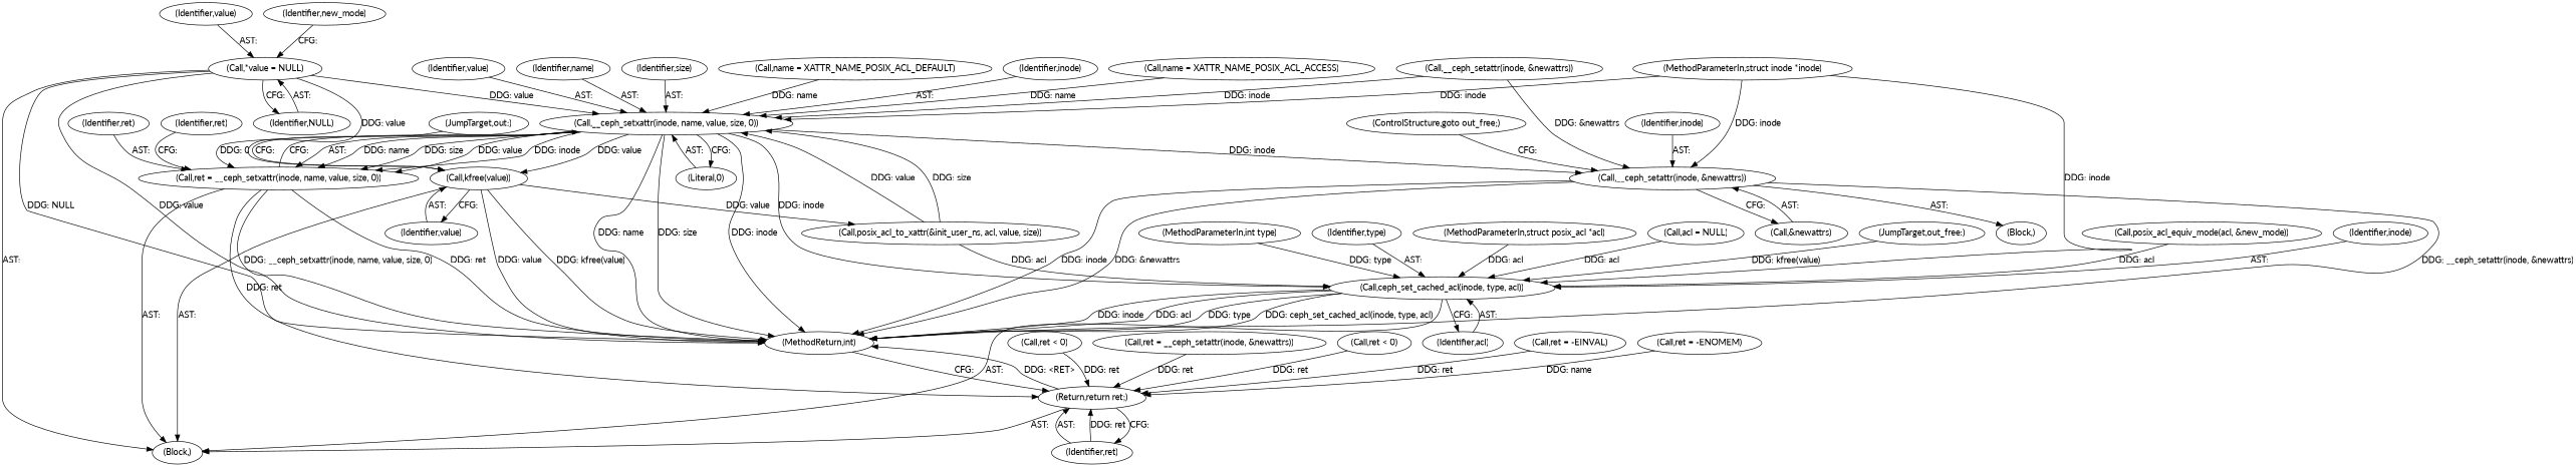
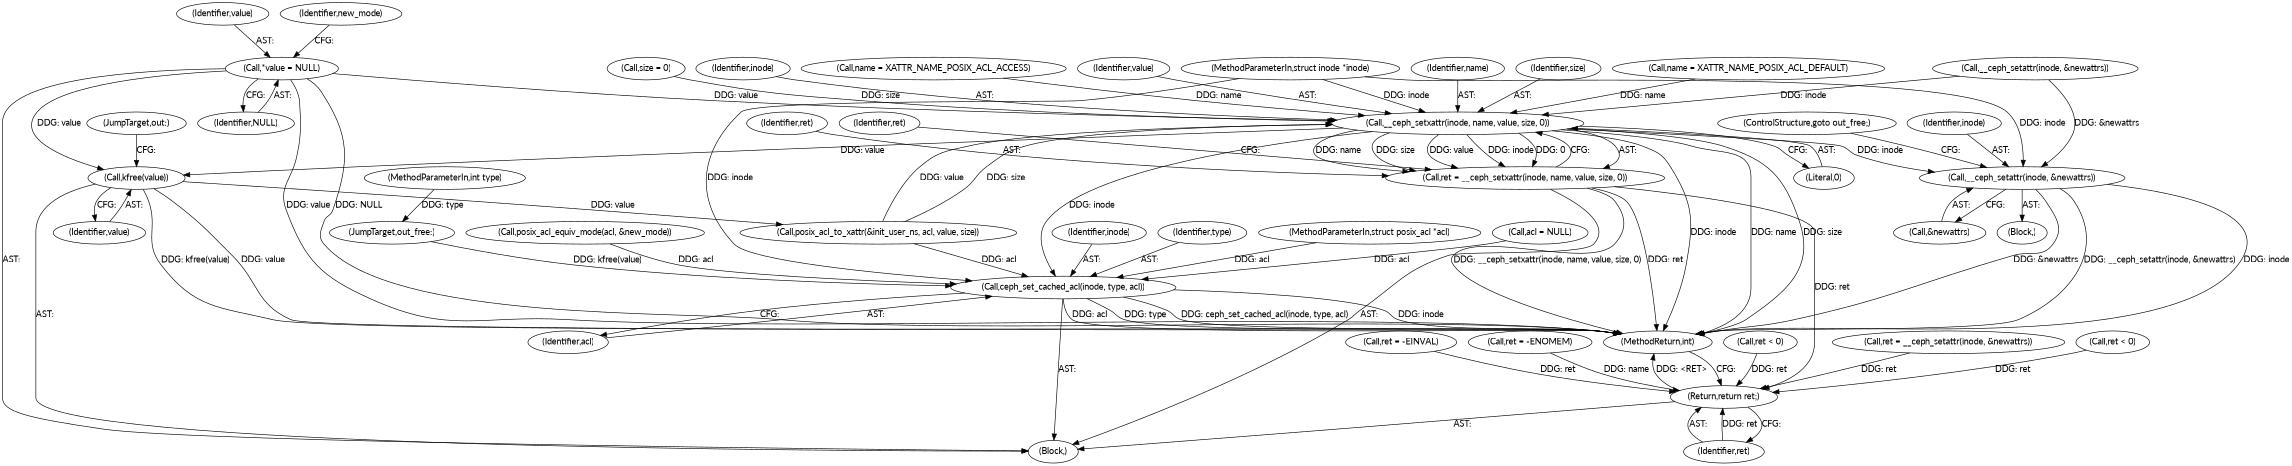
  digraph {
    fontname=Lato
    node [fontname=Lato]
    edge [fontname=Lato]
    n1 [label="(Call,*value = NULL)"]
    n2 [label="(Call,__ceph_setxattr(inode, name, value, size, 0))"]
    n3 [label="(Call,kfree(value))"]
    n4 [label="(Block,)"]
    n5 [label="(Identifier,NULL)"]
    n6 [label="(MethodReturn,int)"]
    n7 [label="(Call,ret = __ceph_setxattr(inode, name, value, size, 0))"]
    n8 [label="(Call,__ceph_setattr(inode, &newattrs))"]
    n9 [label="(Call,ceph_set_cached_acl(inode, type, acl))"]
    n10 [label="(Literal,0)"]
    n11 [label="(Identifier,value)"]
    n12 [label="(Call,posix_acl_to_xattr(&init_user_ns, acl, value, size))"]
    n13 [label="(Return,return ret;)"]
    n14 [label="(Call,&newattrs)"]
    n15 [label="(Block,)"]
    n16 [label="(Identifier,acl)"]
    n17 [label="(Identifier,ret)"]
    n18 [label="(Call,name = XATTR_NAME_POSIX_ACL_ACCESS)"]
    n19 [label="(Call,acl = NULL)"]
    n20 [label="(JumpTarget,out_free:)"]
    n21 [label="(Identifier,value)"]
    n22 [label="(Identifier,name)"]
    n23 [label="(Identifier,ret)"]
    n24 [label="(Identifier,size)"]
    n25 [label="(Call,posix_acl_equiv_mode(acl, &new_mode))"]
    n26 [label="(ControlStructure,goto out_free;)"]
    n27 [label="(Call,name = XATTR_NAME_POSIX_ACL_DEFAULT)"]
    n28 [label="(Identifier,ret)"]
    n29 [label="(JumpTarget,out:)"]
    n30 [label="(Call,ret = -ENOMEM)"]
    n31 [label="(Call,ret < 0)"]
    n32 [label="(Call,ret = __ceph_setattr(inode, &newattrs))"]
    n33 [label="(Call,ret < 0)"]
    n34 [label="(Identifier,inode)"]
    n35 [label="(MethodParameterIn,int type)"]
+   n36 [label="(Call,size = 0)"]
    n37 [label="(Identifier,value)"]
    n38 [label="(Identifier,new_mode)"]
    n39 [label="(Call,ret = -EINVAL)"]
    n40 [label="(Identifier,inode)"]
    n41 [label="(Call,__ceph_setattr(inode, &newattrs))"]
    n42 [label="(Identifier,inode)"]
    n43 [label="(Identifier,type)"]
    n44 [label="(MethodParameterIn,struct posix_acl *acl)"]
    n45 [label="(MethodParameterIn,struct inode *inode)"]
    n1 -> n2 [label="DDG: value"]
    n1 -> n3 [label="DDG: value"]
    n1 -> n4 [label="AST: "]
    n1 -> n5 [label="CFG: "]
    n1 -> n6 [label="DDG: NULL"]
    n1 -> n6 [label="DDG: value"]
    n2 -> n3 [label="DDG: value"]
    n2 -> n6 [label="DDG: name"]
    n2 -> n6 [label="DDG: size"]
    n2 -> n6 [label="DDG: inode"]
    n2 -> n7 [label="AST: "]
    n2 -> n7 [label="DDG: name"]
    n2 -> n7 [label="DDG: size"]
    n2 -> n7 [label="DDG: value"]
    n2 -> n7 [label="DDG: inode"]
    n2 -> n7 [label="DDG: 0"]
    n2 -> n8 [label="DDG: inode"]
    n2 -> n9 [label="DDG: inode"]
    n2 -> n10 [label="CFG: "]
    n3 -> n4 [label="AST: "]
    n3 -> n6 [label="DDG: value"]
    n3 -> n6 [label="DDG: kfree(value)"]
    n3 -> n11 [label="CFG: "]
    n3 -> n12 [label="DDG: value"]
    n5 -> n1 [label="AST: "]
    n6 -> n13 [label="CFG: "]
    n7 -> n2 [label="CFG: "]
    n7 -> n4 [label="AST: "]
    n7 -> n6 [label="DDG: __ceph_setxattr(inode, name, value, size, 0)"]
    n7 -> n6 [label="DDG: ret"]
    n7 -> n13 [label="DDG: ret"]
    n8 -> n6 [label="DDG: __ceph_setattr(inode, &newattrs)"]
    n8 -> n6 [label="DDG: inode"]
    n8 -> n6 [label="DDG: &newattrs"]
    n8 -> n14 [label="CFG: "]
    n8 -> n15 [label="AST: "]
    n9 -> n4 [label="AST: "]
    n9 -> n6 [label="DDG: type"]
    n9 -> n6 [label="DDG: ceph_set_cached_acl(inode, type, acl)"]
    n9 -> n6 [label="DDG: inode"]
    n9 -> n6 [label="DDG: acl"]
    n9 -> n16 [label="CFG: "]
    n10 -> n2 [label="AST: "]
    n11 -> n3 [label="AST: "]
    n12 -> n2 [label="DDG: value"]
    n12 -> n2 [label="DDG: size"]
    n12 -> n9 [label="DDG: acl"]
    n13 -> n4 [label="AST: "]
    n13 -> n6 [label="DDG: <RET>"]
    n13 -> n17 [label="CFG: "]
    n14 -> n8 [label="AST: "]
    n16 -> n9 [label="AST: "]
    n17 -> n13 [label="AST: "]
    n17 -> n13 [label="DDG: ret"]
    n18 -> n2 [label="DDG: name"]
    n19 -> n9 [label="DDG: acl"]
    n20 -> n9 [label="DDG: kfree(value)"]
    n21 -> n2 [label="AST: "]
    n22 -> n2 [label="AST: "]
    n23 -> n7 [label="CFG: "]
    n24 -> n2 [label="AST: "]
    n25 -> n9 [label="DDG: acl"]
    n26 -> n8 [label="CFG: "]
    n27 -> n2 [label="DDG: name"]
    n28 -> n7 [label="AST: "]
    n29 -> n3 [label="CFG: "]
    n30 -> n13 [label="DDG: name"]
    n31 -> n13 [label="DDG: ret"]
    n32 -> n13 [label="DDG: ret"]
    n33 -> n13 [label="DDG: ret"]
    n34 -> n9 [label="AST: "]
-   n35 -> n9 [label="DDG: type"]
+   n35 -> n20 [label="DDG: type"]
+   n36 -> n2 [label="DDG: size"]
    n37 -> n1 [label="AST: "]
    n38 -> n1 [label="CFG: "]
    n39 -> n13 [label="DDG: ret"]
    n40 -> n2 [label="AST: "]
    n41 -> n2 [label="DDG: inode"]
    n41 -> n8 [label="DDG: &newattrs"]
    n42 -> n8 [label="AST: "]
    n43 -> n9 [label="AST: "]
    n44 -> n9 [label="DDG: acl"]
    n45 -> n2 [label="DDG: inode"]
    n45 -> n8 [label="DDG: inode"]
    n45 -> n9 [label="DDG: inode"]
  }
